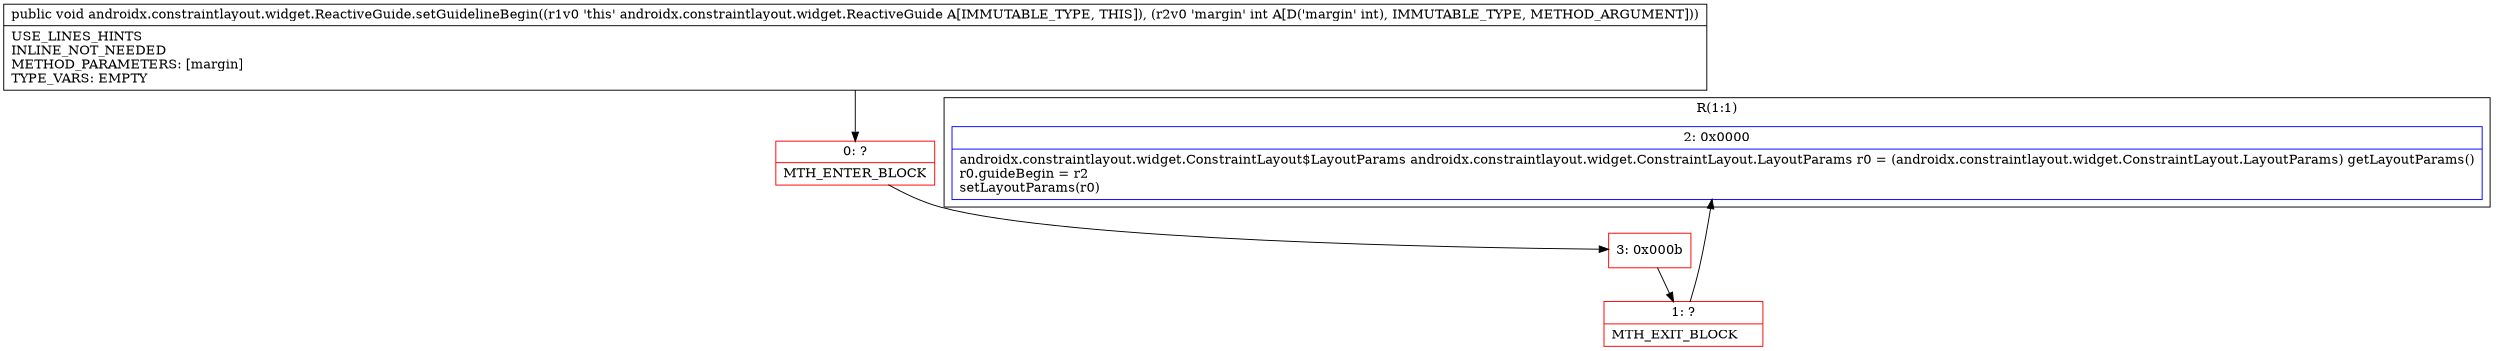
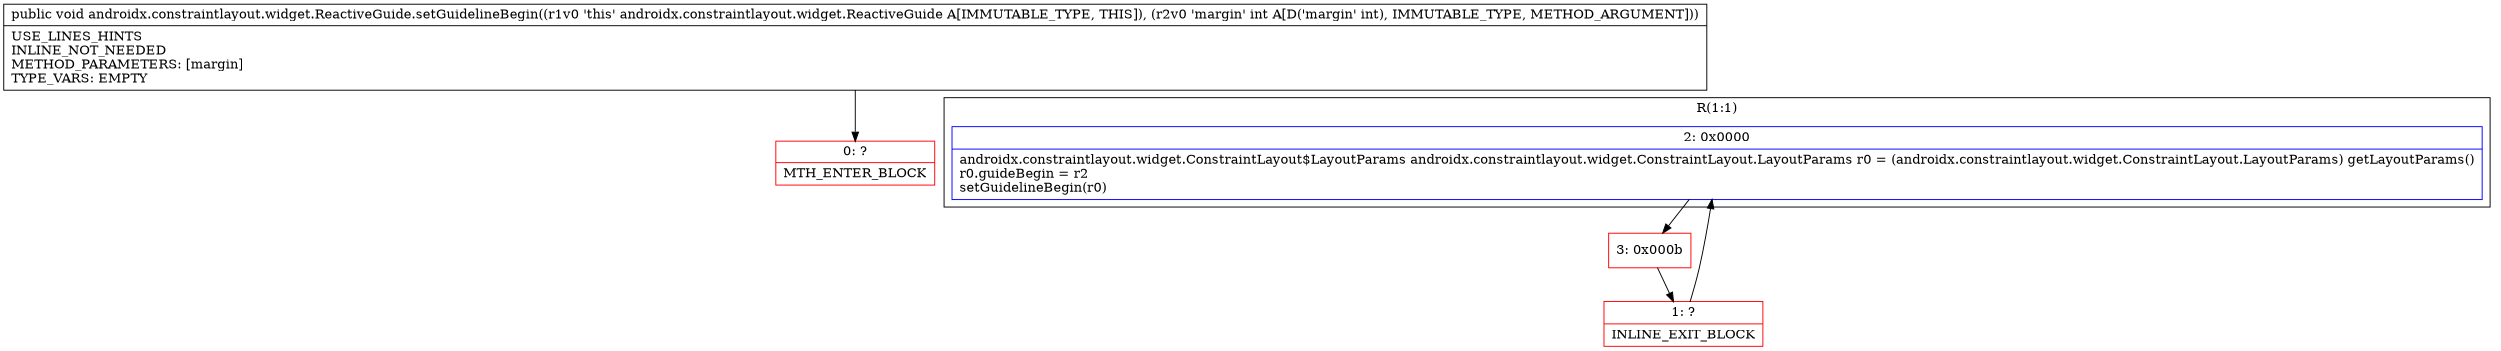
  digraph {
    node [color=red shape=record]
-   n1 [color=blue label="{2\:\ 0x0000|androidx.constraintlayout.widget.ConstraintLayout$LayoutParams androidx.constraintlayout.widget.ConstraintLayout.LayoutParams r0 = (androidx.constraintlayout.widget.ConstraintLayout.LayoutParams) getLayoutParams()\lr0.guideBegin = r2\lsetLayoutParams(r0)\l}"]
+   n1 [color=blue label="{2\:\ 0x0000|androidx.constraintlayout.widget.ConstraintLayout$LayoutParams androidx.constraintlayout.widget.ConstraintLayout.LayoutParams r0 = (androidx.constraintlayout.widget.ConstraintLayout.LayoutParams) getLayoutParams()\lr0.guideBegin = r2\lsetGuidelineBegin(r0)\l}"]
    n2 [label="{3\:\ 0x000b}"]
-   n3 [label="{1\:\ ?|MTH_EXIT_BLOCK\l}"]
+   n3 [label="{1\:\ ?|INLINE_EXIT_BLOCK\l}"]
    n4 [label="{0\:\ ?|MTH_ENTER_BLOCK\l}"]
    n5 [label="{public void androidx.constraintlayout.widget.ReactiveGuide.setGuidelineBegin((r1v0 'this' androidx.constraintlayout.widget.ReactiveGuide A[IMMUTABLE_TYPE, THIS]), (r2v0 'margin' int A[D('margin' int), IMMUTABLE_TYPE, METHOD_ARGUMENT]))  | USE_LINES_HINTS\lINLINE_NOT_NEEDED\lMETHOD_PARAMETERS: [margin]\lTYPE_VARS: EMPTY\l}" color=""]
    subgraph cluster_1 {
      label="R(1:1)"
      n1
    }
-   n4 -> n2
+   n1 -> n2
    n2 -> n3
    n3 -> n1
    n5 -> n4
  }
